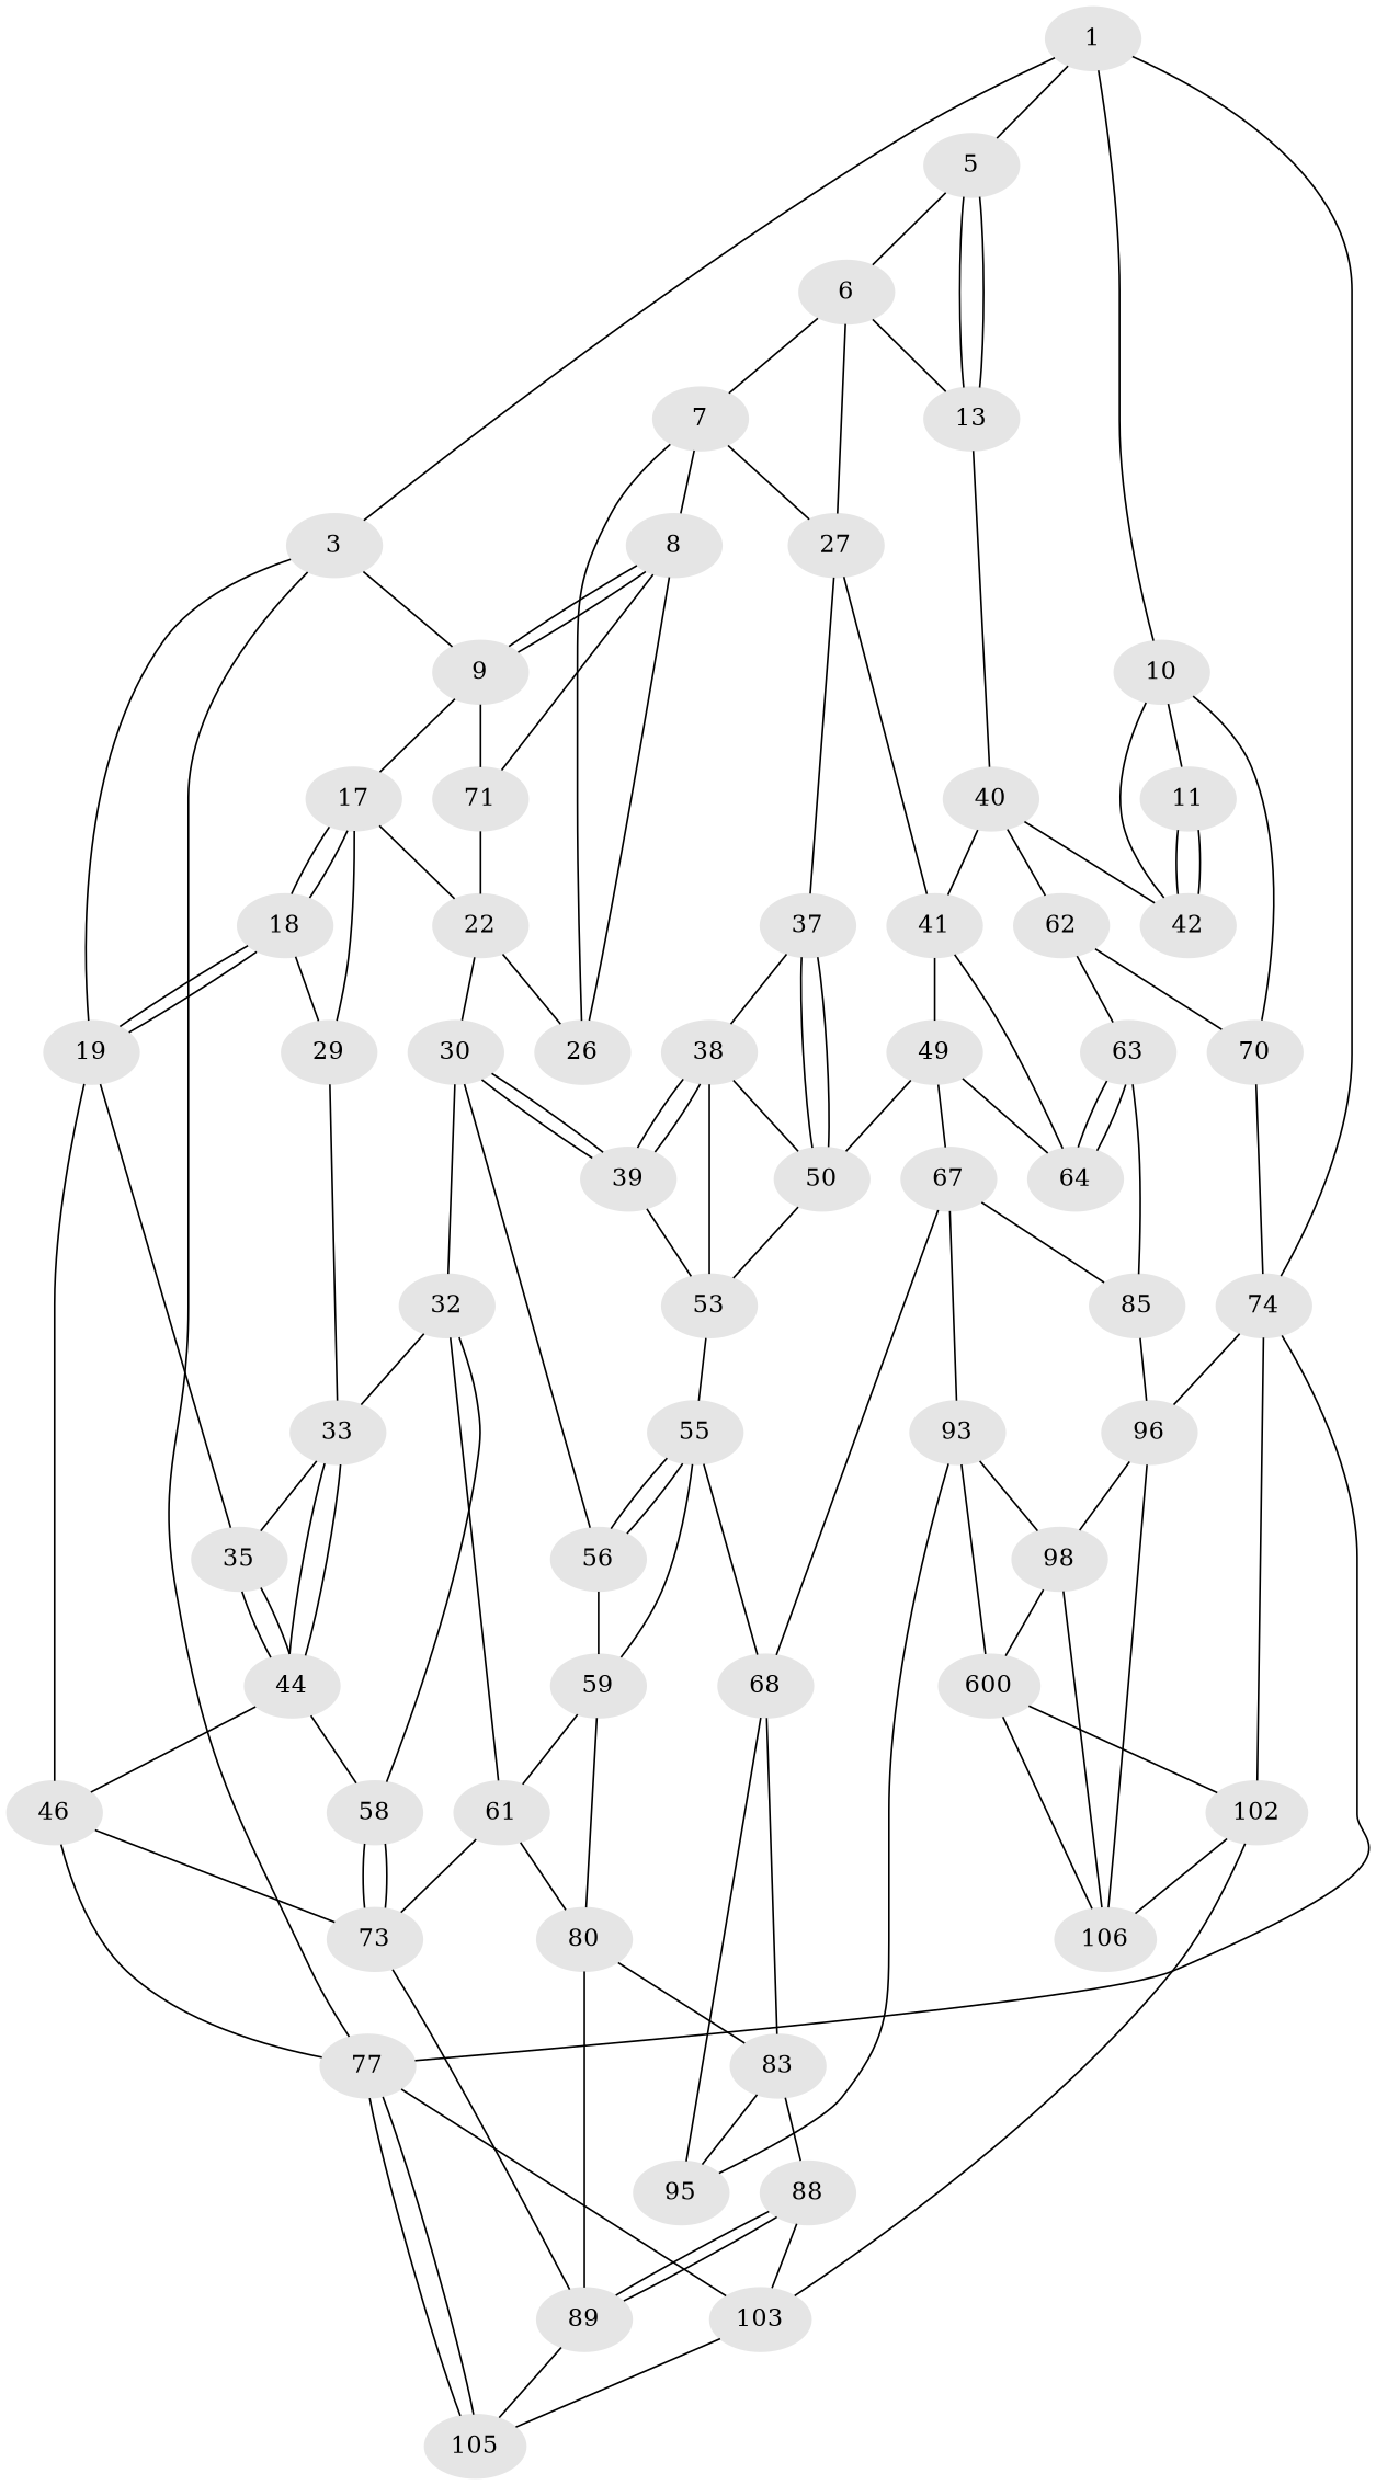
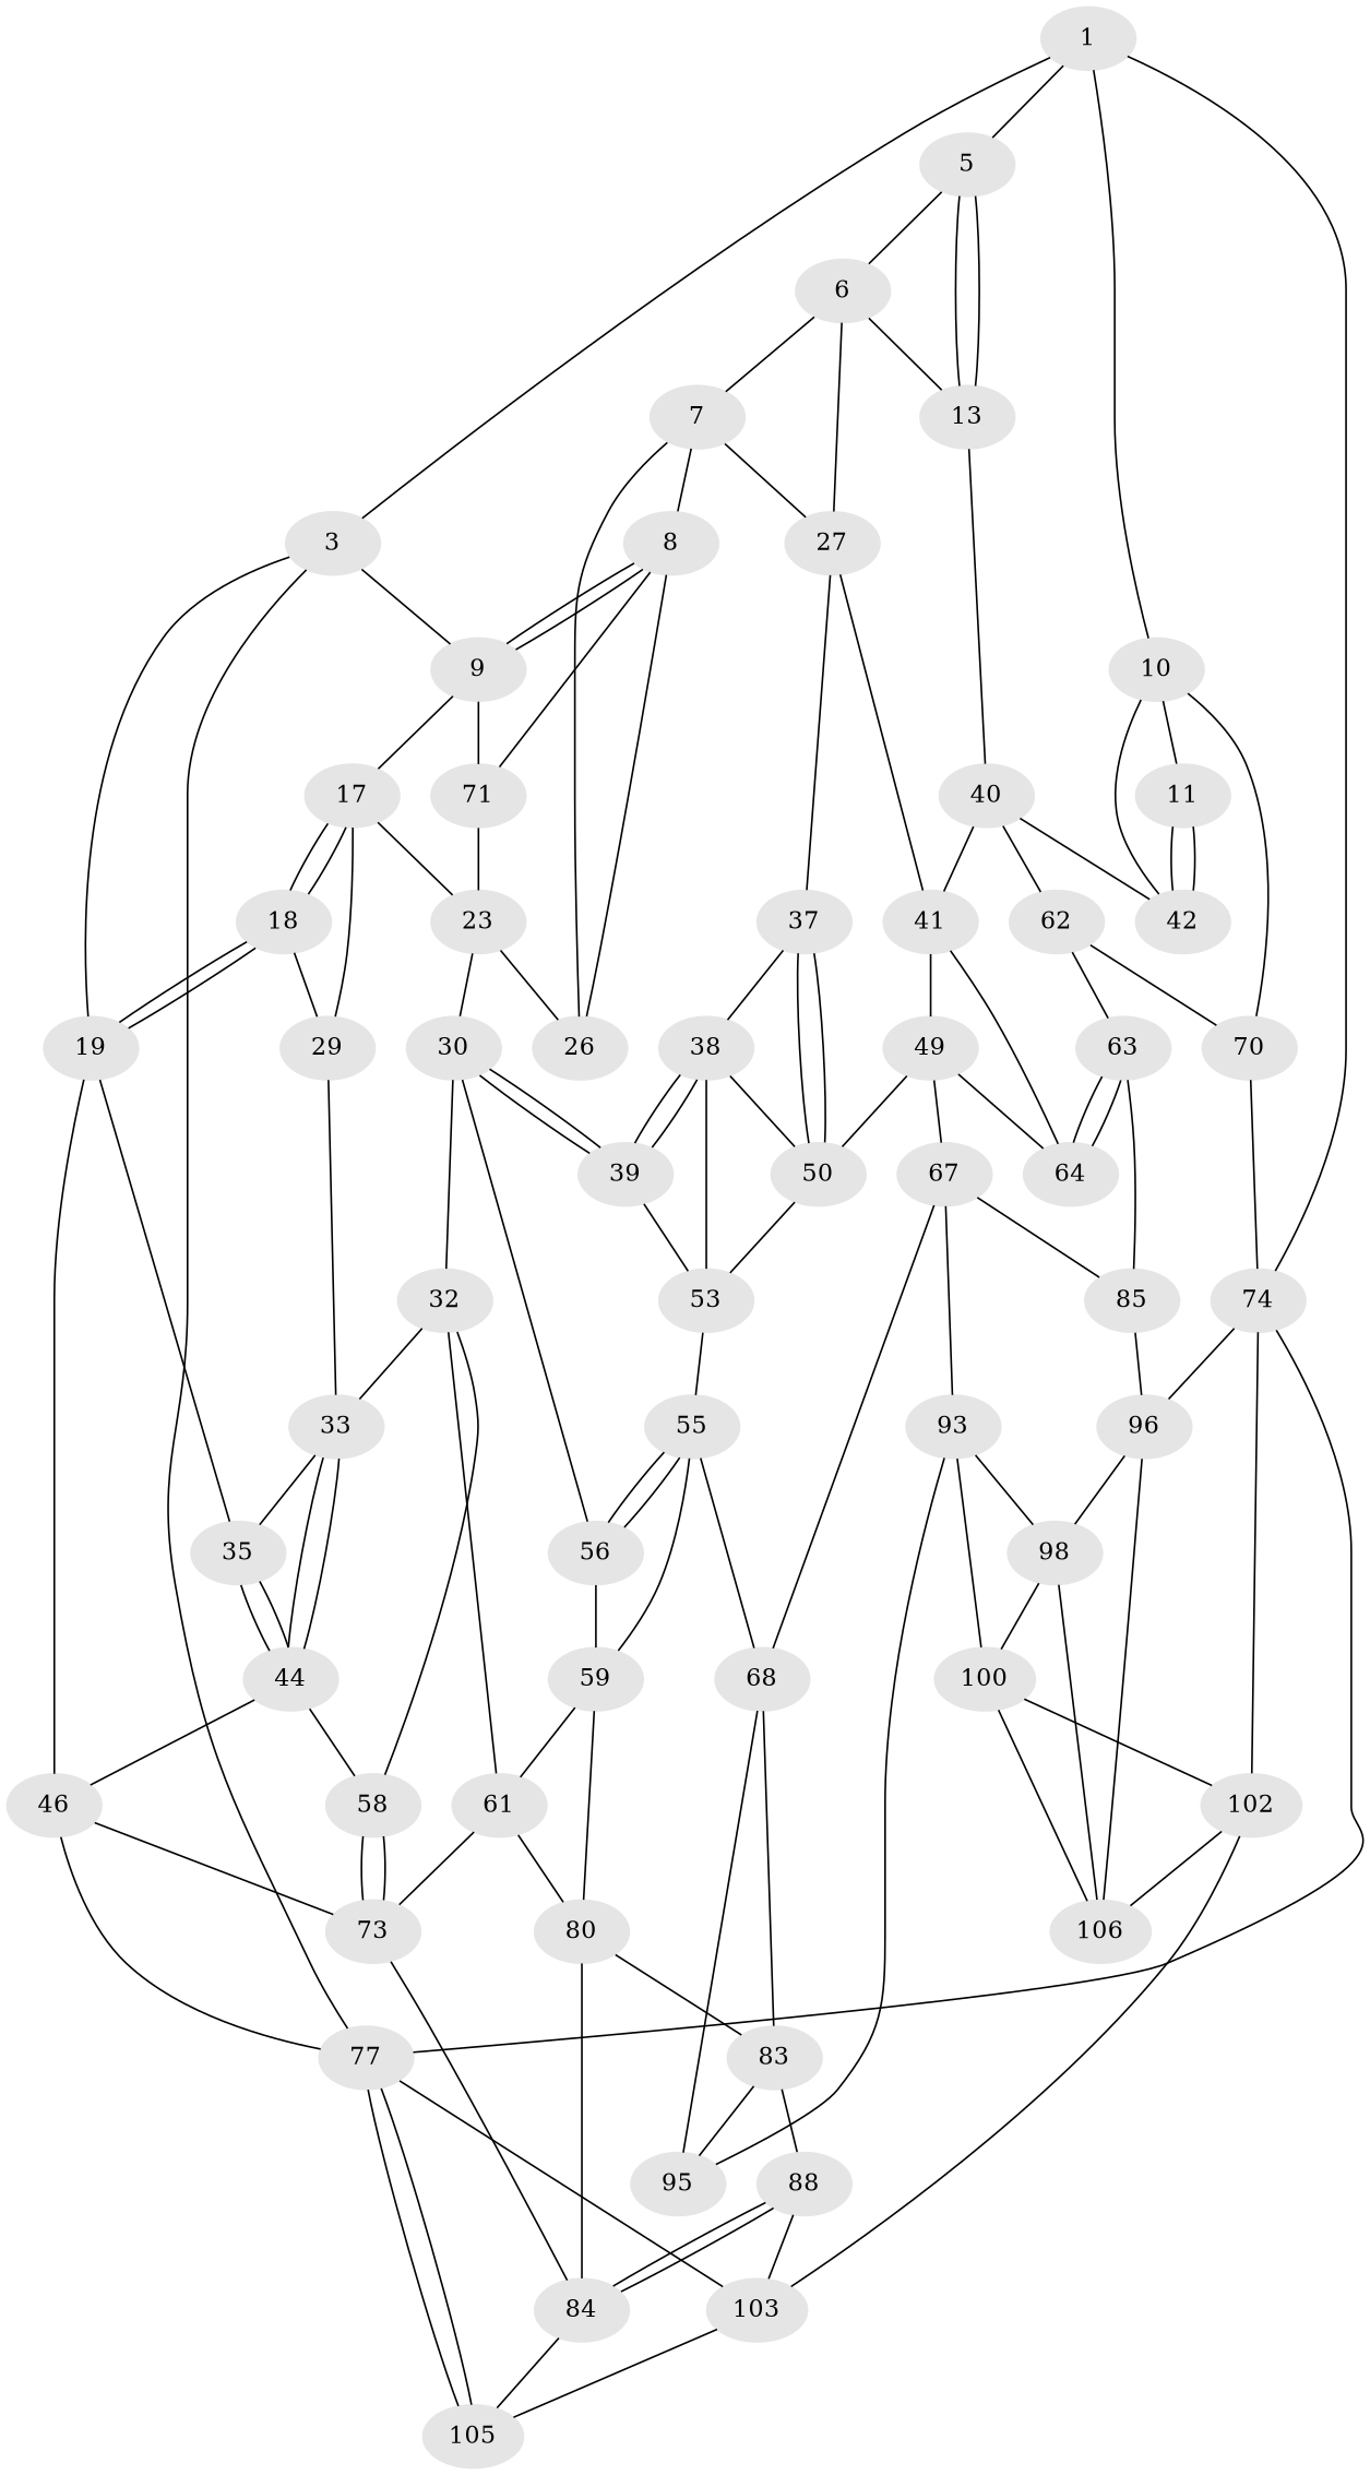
  graph {
    node [color=gray90 style=filled]
    1 [super="+2"]
    3 [super="+4"]
    5
    10 [super="+65"]
    74 [super="+75"]
    9 [super="+16"]
    19 [super="+20"]
    77 [super="+78"]
    6 [super="+15"]
    13 [super="+14"]
    11
    42 [super="+43"]
    70 [super="+71"]
    96 [super="+97"]
    102 [super="+108"]
    n16 [label=71]
    17 [super="+23"]
    35
    46 [super="+76"]
    103 [super="+104"]
    105
    7 [super="+25"]
    27 [super="+36"]
    40 [super="+47"]
    8 [super="+24"]
    26
    37
    41 [super="+48"]
-   22 [super="+28"]
+   22 [super="+28" label=23]
    18
    29
    62
    30 [super="+31"]
    33 [super="+34"]
    44 [super="+45"]
    73 [super="+79"]
    32 [super="+57"]
    39
    56
    38 [super="+52"]
    50 [super="+51"]
    49 [super="+66"]
    64
    58
    61 [super="+72"]
    53 [super="+54"]
    59 [super="+60"]
    80 [super="+81"]
    55 [super="+69"]
    63 [super="+84"]
    67 [super="+86"]
-   89 [super="+91"]
+   89 [super="+91" label=84]
    68 [super="+82"]
    85 [super="+92"]
    93 [super="+94"]
    83 [super="+87"]
    95
    98 [super="+99"]
-   100 [super="+101" label=600]
+   100 [super="+101"]
    88
    106 [super="+107"]
    1 -- 3
    1 -- 5
    1 -- 10
    1 -- 74
    3 -- 9
    3 -- 19
    3 -- 77
    5 -- 6
    5 -- 13
    5 -- 13
    10 -- 11
    10 -- 42
    10 -- 70
    74 -- 77
    74 -- 96
    74 -- 102
    9 -- n16
    9 -- 17
    19 -- 35
    19 -- 46
    77 -- 103
    77 -- 105
    77 -- 105
    6 -- 13
    6 -- 7
    6 -- 27
    13 -- 40
    11 -- 42
    11 -- 42
    70 -- 74
    96 -- 98
    96 -- 106
    102 -- 103
    102 -- 106
    n16 -- 22
    17 -- 22
    17 -- 18
    17 -- 18
    17 -- 29
    35 -- 44
    35 -- 44
    46 -- 77
    46 -- 73
    103 -- 105
    7 -- 27
    7 -- 8
    7 -- 26
    27 -- 37
    27 -- 41
    40 -- 42
    40 -- 41
    40 -- 62
    8 -- 9
    8 -- 9
    8 -- n16
    8 -- 26
    37 -- 38
    37 -- 50
    37 -- 50
    41 -- 49
    41 -- 64
    22 -- 26
    22 -- 30
    18 -- 19
    18 -- 19
    18 -- 29
    29 -- 33
    62 -- 70
    62 -- 63
    30 -- 32
    30 -- 39
    30 -- 39
    30 -- 56
    33 -- 35
    33 -- 44
    33 -- 44
    44 -- 46
    44 -- 58
    73 -- 89
    32 -- 33
    32 -- 58
    32 -- 61
    39 -- 53
    56 -- 59
    38 -- 39
    38 -- 39
    38 -- 50
    38 -- 53
    50 -- 53
    49 -- 50
    49 -- 64
    49 -- 67
    58 -- 73
    58 -- 73
    61 -- 73
    61 -- 80
    53 -- 55
    59 -- 61
    59 -- 80
    80 -- 89
    80 -- 83
    55 -- 56
    55 -- 56
    55 -- 59
    55 -- 68
    63 -- 64
    63 -- 64
    63 -- 85
    67 -- 68
    67 -- 85
    67 -- 93
    89 -- 105
    68 -- 83
    68 -- 95
    85 -- 96
    93 -- 95
    93 -- 98
    93 -- 100
    83 -- 95
    83 -- 88
    98 -- 100
    98 -- 106
    100 -- 102
    100 -- 106
    88 -- 103
    88 -- 89
    88 -- 89
  }
